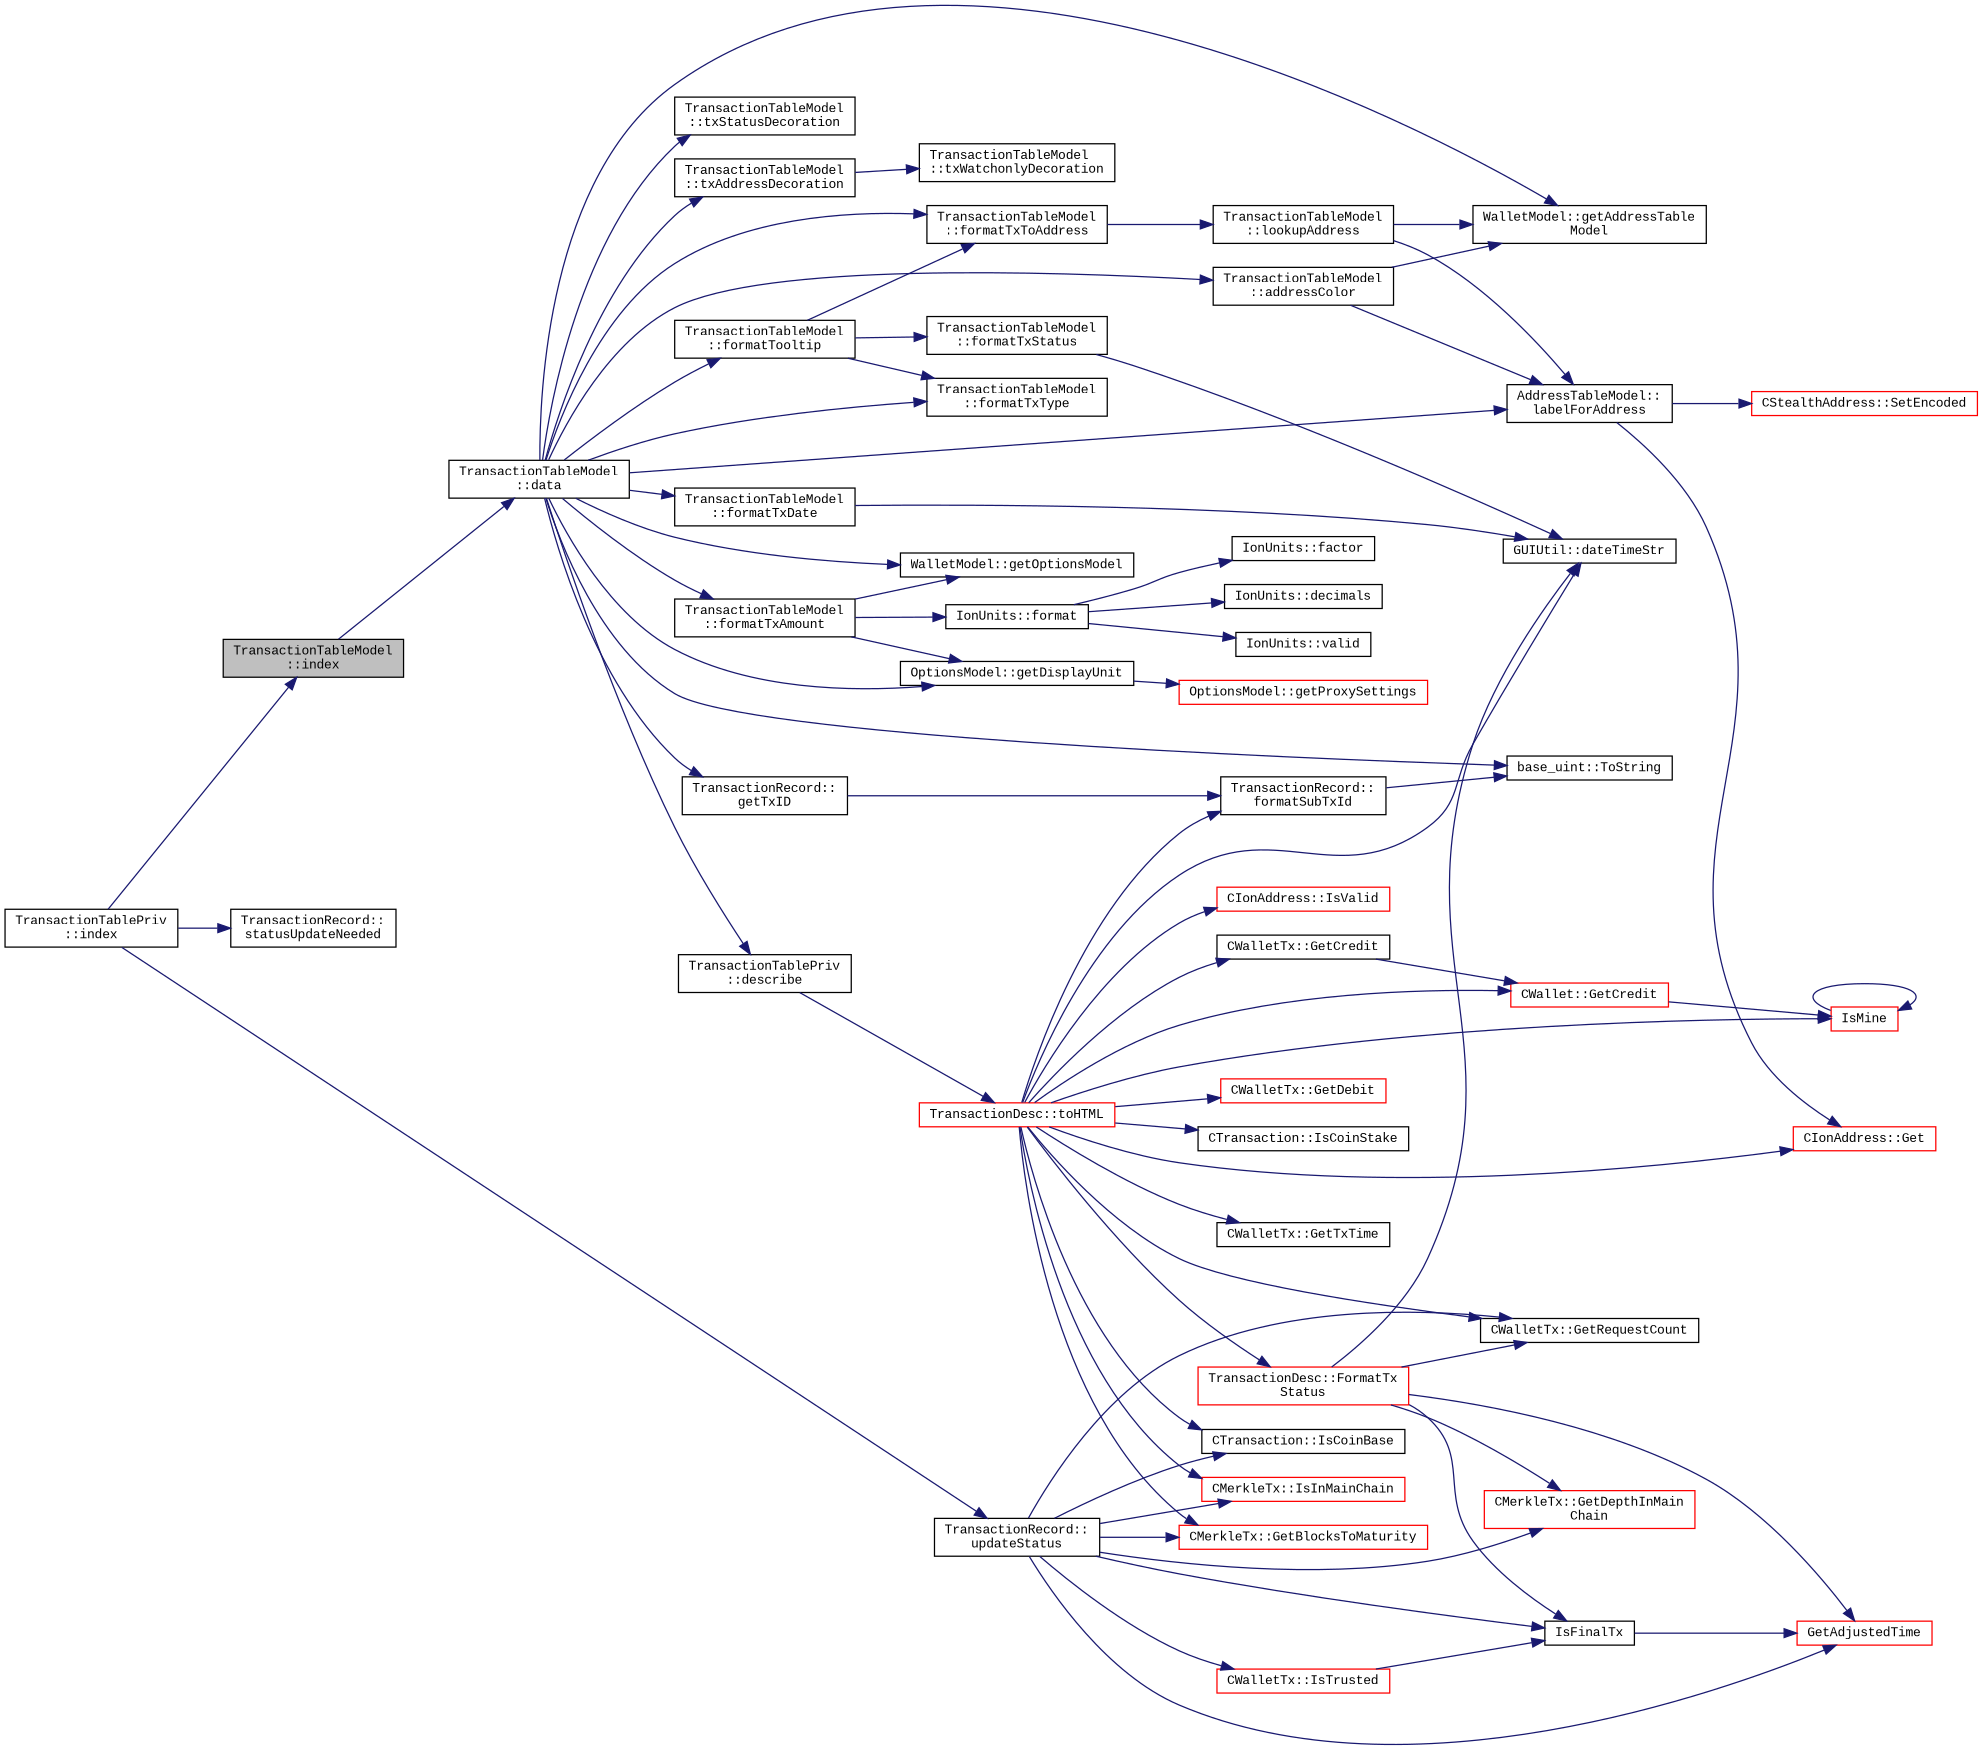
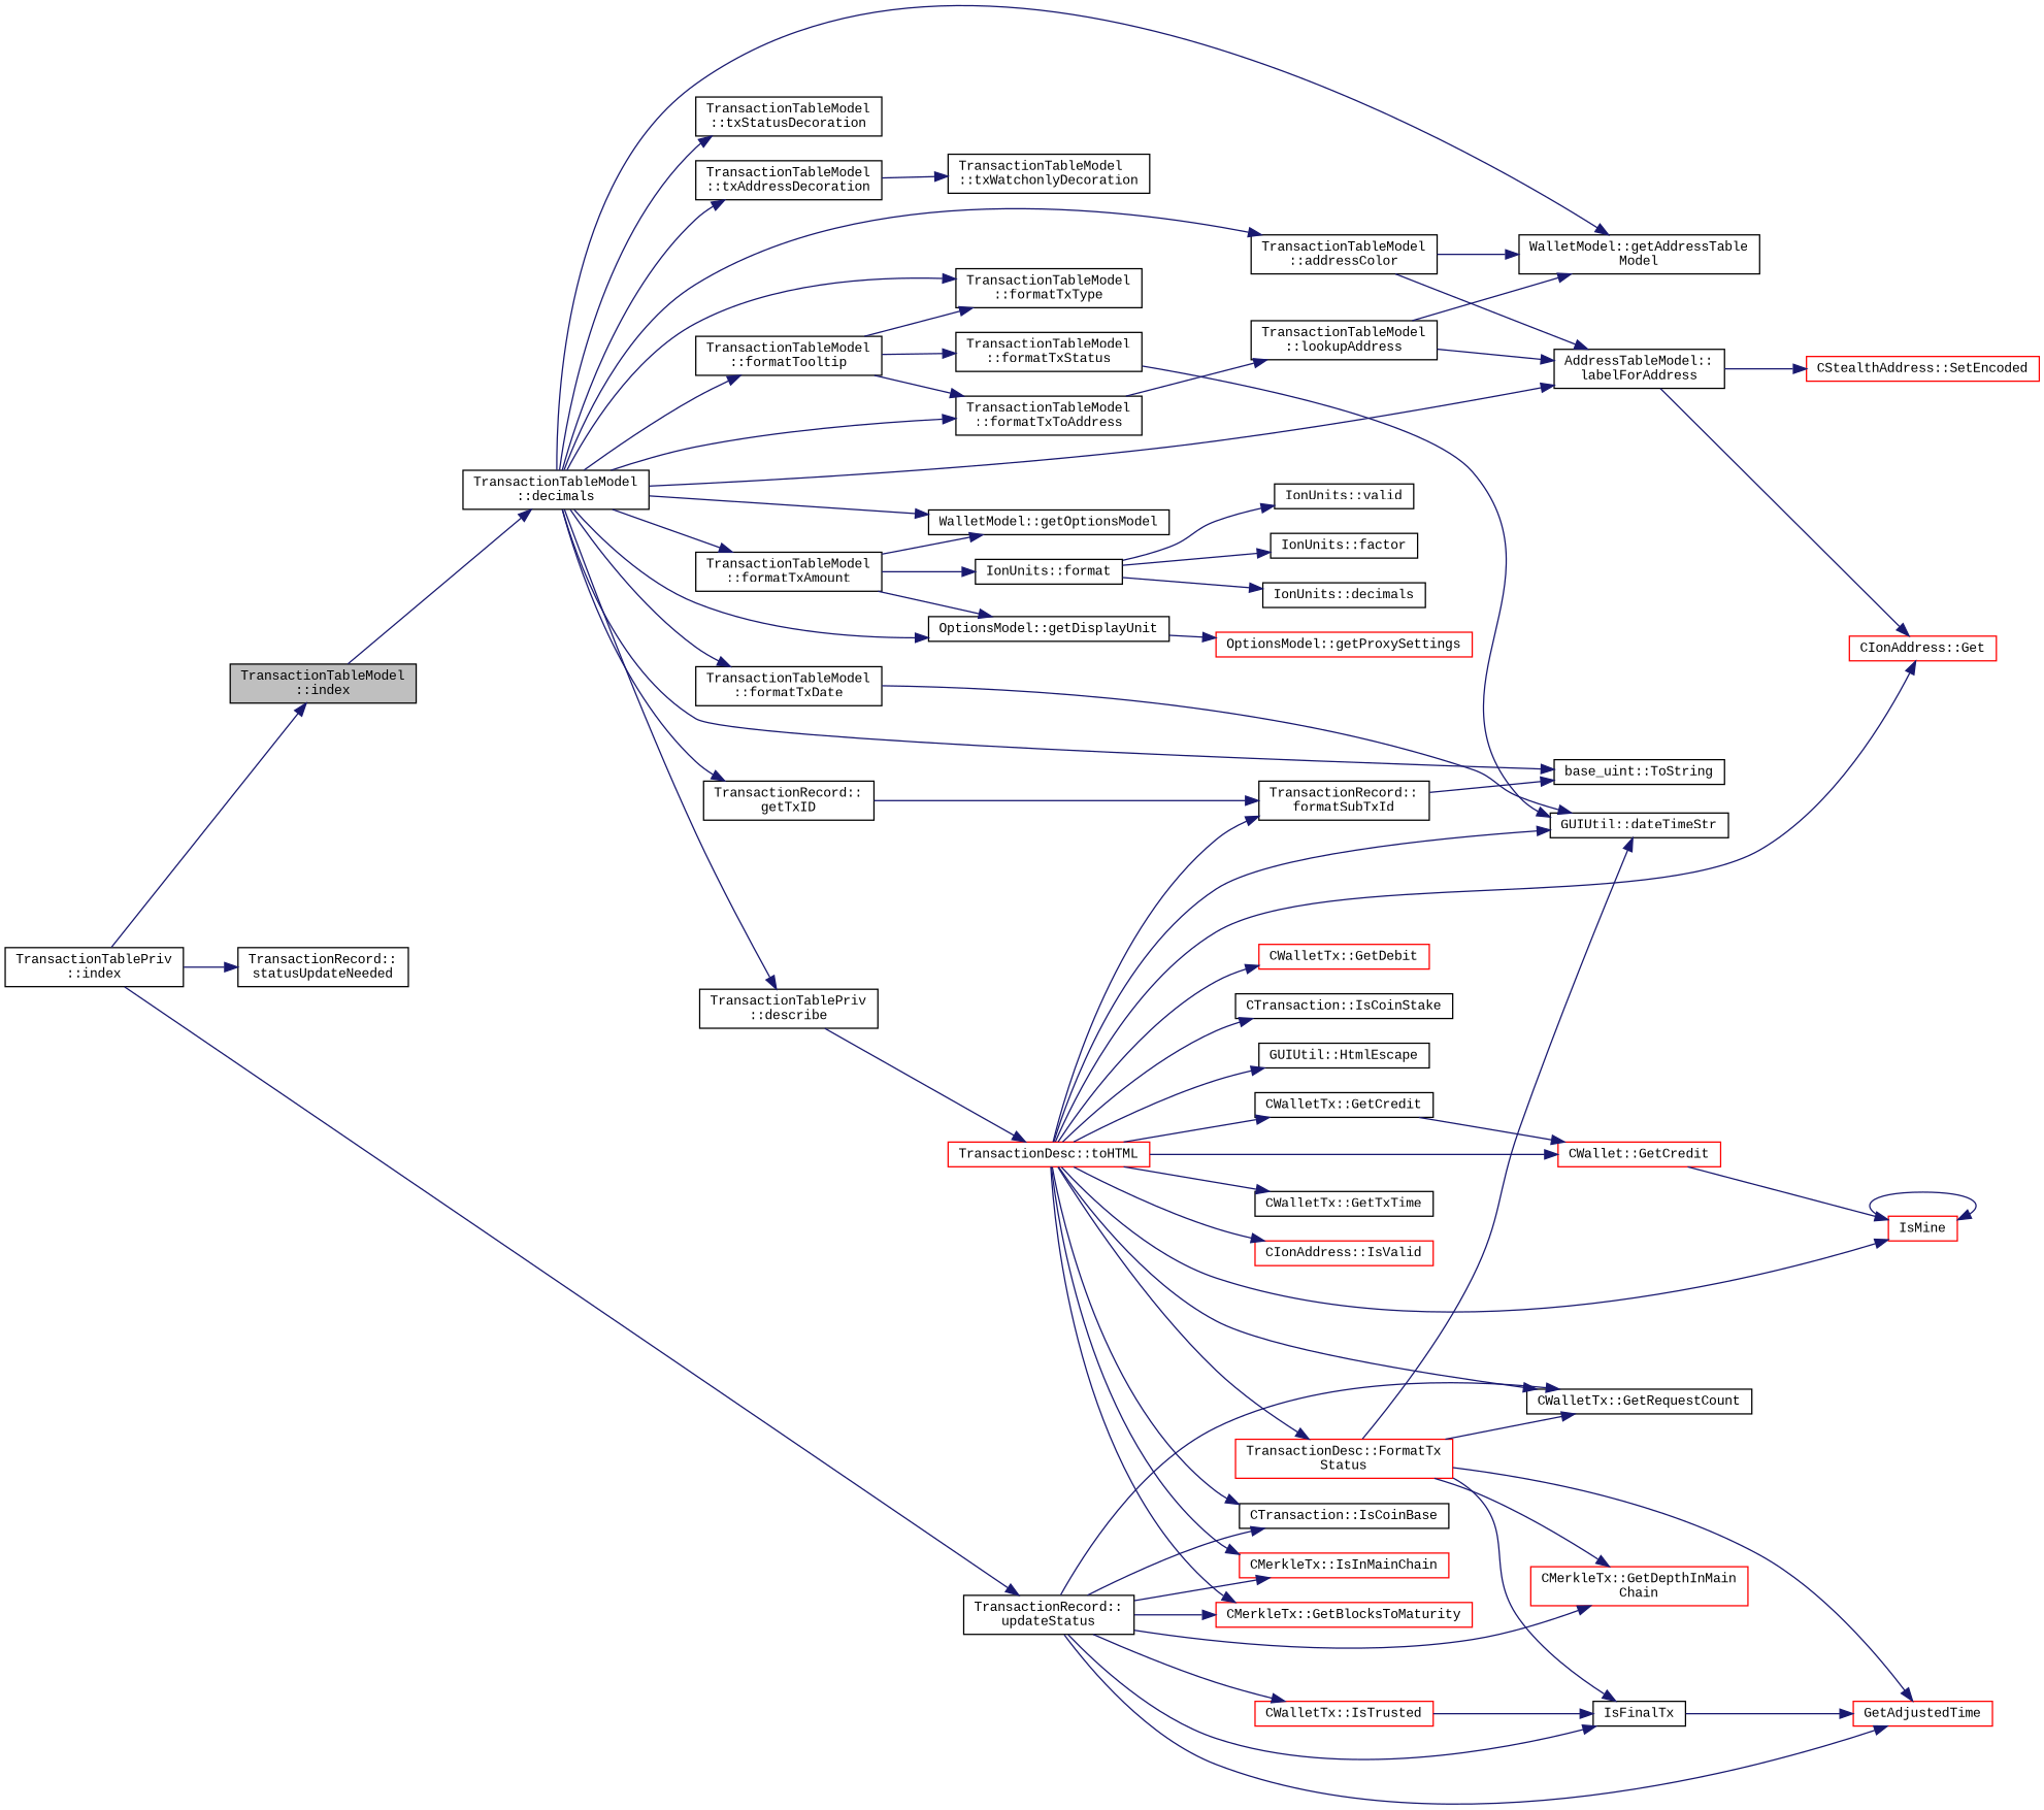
  digraph {
    fontname="Liberation Mono"
    rankdir=LR
    node [color=black fillcolor=white fontname="Liberation Mono" fontsize=10 shape=record style=filled]
    edge [color=midnightblue fontname="Liberation Mono" fontsize=10 labelfontname=Helvetica labelfontsize=10 style=solid]
    n1 [fillcolor=grey75 fontcolor=black height=0.2 label="TransactionTableModel\l::index" width=0.4]
-   n2 [height=0.2 label="TransactionTableModel\l::data" width=0.4]
+   n2 [height=0.2 label="TransactionTableModel\l::decimals" width=0.4]
    n3 [height=0.2 label="TransactionTableModel\l::txStatusDecoration" width=0.4]
    n4 [height=0.2 label="TransactionTableModel\l::txAddressDecoration" width=0.4]
    n5 [height=0.2 label="TransactionTableModel\l::formatTxDate" width=0.4]
    n6 [height=0.2 label="TransactionTableModel\l::formatTxType" width=0.4]
    n7 [height=0.2 label="TransactionTableModel\l::formatTxToAddress" width=0.4]
    n8 [height=0.2 label="WalletModel::getAddressTable\lModel" width=0.4]
    n9 [height=0.2 label="AddressTableModel::\llabelForAddress" width=0.4]
    n10 [height=0.2 label="TransactionTableModel\l::formatTxAmount" width=0.4]
    n11 [height=0.2 label="WalletModel::getOptionsModel" width=0.4]
    n12 [height=0.2 label="OptionsModel::getDisplayUnit" width=0.4]
    n13 [height=0.2 label="TransactionTableModel\l::formatTooltip" width=0.4]
    n14 [height=0.2 label="TransactionTableModel\l::addressColor" width=0.4]
    n15 [height=0.2 label="TransactionTablePriv\l::describe" width=0.4]
    n16 [height=0.2 label="base_uint::ToString" width=0.4]
    n17 [height=0.2 label="TransactionRecord::\lgetTxID" width=0.4]
    n18 [height=0.2 label="TransactionTablePriv\l::index" width=0.4]
    n19 [height=0.2 label="TransactionRecord::\lstatusUpdateNeeded" width=0.4]
    n20 [height=0.2 label="TransactionRecord::\lupdateStatus" width=0.4]
    n21 [height=0.2 label="TransactionTableModel\l::txWatchonlyDecoration" width=0.4]
    n22 [height=0.2 label="GUIUtil::dateTimeStr" width=0.4]
    n23 [height=0.2 label="TransactionTableModel\l::lookupAddress" width=0.4]
    n24 [color=red height=0.2 label="CStealthAddress::SetEncoded" width=0.4]
    n25 [color=red height=0.2 label="CIonAddress::Get" width=0.4]
    n26 [height=0.2 label="IonUnits::format" width=0.4]
    n27 [color=red height=0.2 label="OptionsModel::getProxySettings" width=0.4]
    n28 [height=0.2 label="TransactionTableModel\l::formatTxStatus" width=0.4]
    n29 [color=red height=0.2 label="TransactionDesc::toHTML" width=0.4]
    n30 [height=0.2 label="TransactionRecord::\lformatSubTxId" width=0.4]
    n31 [height=0.2 label="IonUnits::valid" width=0.4]
    n32 [height=0.2 label="IonUnits::factor" width=0.4]
    n33 [height=0.2 label="IonUnits::decimals" width=0.4]
    n34 [height=0.2 label="CWalletTx::GetTxTime" width=0.4]
    n35 [height=0.2 label="CWalletTx::GetCredit" width=0.4]
    n36 [color=red height=0.2 label="CWallet::GetCredit" width=0.4]
    n37 [color=red height=0.2 label=IsMine width=0.4]
    n38 [color=red height=0.2 label="CWalletTx::GetDebit" width=0.4]
    n39 [color=red height=0.2 label="TransactionDesc::FormatTx\lStatus" width=0.4]
    n40 [height=0.2 label="CWalletTx::GetRequestCount" width=0.4]
    n41 [height=0.2 label="CTransaction::IsCoinBase" width=0.4]
    n42 [height=0.2 label="CTransaction::IsCoinStake" width=0.4]
+   n43 [height=0.2 label="GUIUtil::HtmlEscape" width=0.4]
    n44 [color=red height=0.2 label="CIonAddress::IsValid" width=0.4]
    n45 [color=red height=0.2 label="CMerkleTx::IsInMainChain" width=0.4]
    n46 [color=red height=0.2 label="CMerkleTx::GetBlocksToMaturity" width=0.4]
    n47 [height=0.2 label=IsFinalTx width=0.4]
    n48 [color=red height=0.2 label=GetAdjustedTime width=0.4]
    n49 [color=red height=0.2 label="CMerkleTx::GetDepthInMain\lChain" width=0.4]
    n50 [color=red height=0.2 label="CWalletTx::IsTrusted" width=0.4]
    n1 -> n2
    n2 -> n3
    n2 -> n4
    n2 -> n5
    n2 -> n6
    n2 -> n7
    n2 -> n8
    n2 -> n9
    n2 -> n10
    n2 -> n11
    n2 -> n12
    n2 -> n13
    n2 -> n14
    n2 -> n15
    n2 -> n16
    n2 -> n17
    n4 -> n21
    n5 -> n22
    n7 -> n23
    n9 -> n24
    n9 -> n25
    n10 -> n11
    n10 -> n12
    n10 -> n26
    n12 -> n27
    n13 -> n6
    n13 -> n7
    n13 -> n28
    n14 -> n8
    n14 -> n9
    n15 -> n29
    n17 -> n30
    n18 -> n1
    n18 -> n19
    n18 -> n20
    n20 -> n40
    n20 -> n41
    n20 -> n45
    n20 -> n46
    n20 -> n47
    n20 -> n48
    n20 -> n49
    n20 -> n50
    n23 -> n8
    n23 -> n9
    n26 -> n31
    n26 -> n32
    n26 -> n33
    n28 -> n22
    n29 -> n22
    n29 -> n25
    n29 -> n30
    n29 -> n34
    n29 -> n35
    n29 -> n36
    n29 -> n37
    n29 -> n38
    n29 -> n39
    n29 -> n40
    n29 -> n41
    n29 -> n42
+   n29 -> n43
    n29 -> n44
    n29 -> n45
    n29 -> n46
    n30 -> n16
    n35 -> n36
    n36 -> n37
    n37 -> n37
    n39 -> n22
    n39 -> n40
    n39 -> n47
    n39 -> n48
    n39 -> n49
    n47 -> n48
    n50 -> n47
  }
